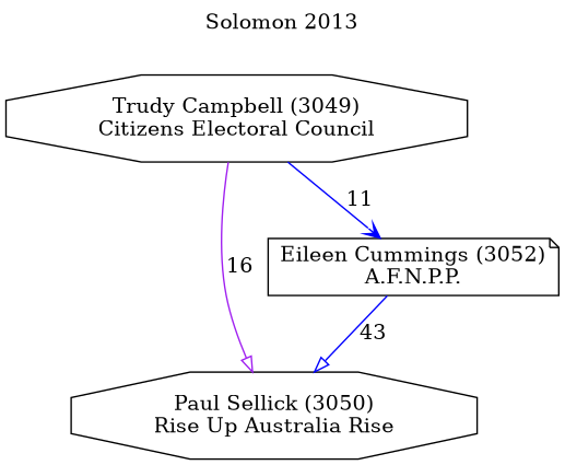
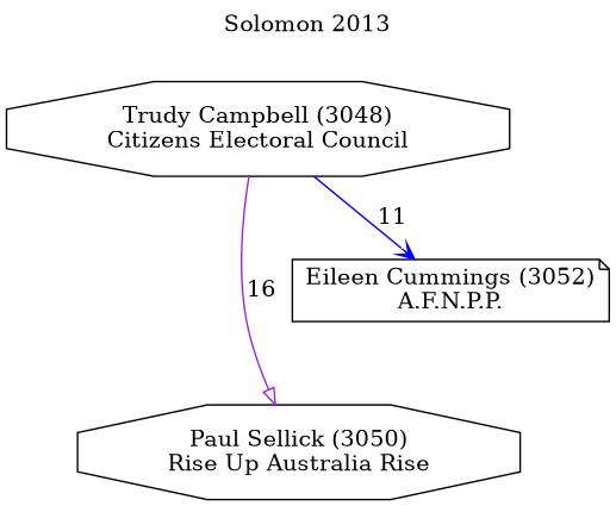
  digraph {
    label="Solomon 2013"
    labelloc=t
    mclimit=10
    node [shape=octagon]
    edge [arrowhead=onormal color=blue]
    n1 [label="Paul Sellick (3050)\nRise Up Australia Rise"]
    n2 [label="Eileen Cummings (3052)\nA.F.N.P.P." shape=note]
-   n3 [label="Trudy Campbell (3049)\nCitizens Electoral Council"]
-   n2 -> n1 [label=43]
+   n3 [label="Trudy Campbell (3048)\nCitizens Electoral Council"]
    n3 -> n1 [color=purple label=16]
    n3 -> n2 [arrowhead=vee label=11]
  }
